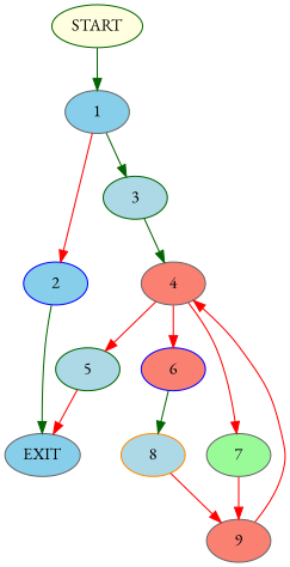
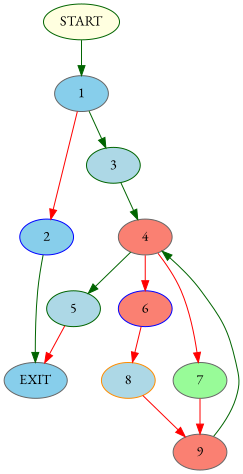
  digraph {
    fontname="EB Garamond"
    node [color=gray40 fillcolor=skyblue fontname="EB Garamond" style=filled]
    edge [color=red fontname="EB Garamond"]
    n1 [color=darkgreen fillcolor=lightyellow label=START]
    1
    2 [color=blue]
    3 [color=darkgreen fillcolor=lightblue]
    n5 [label=EXIT]
    4 [fillcolor=salmon]
    5 [color=darkgreen fillcolor=lightblue]
    6 [color=blue fillcolor=salmon]
    7 [fillcolor=palegreen]
    8 [color=darkorange fillcolor=lightblue]
    9 [fillcolor=salmon]
    n1 -> 1 [color=darkgreen]
    1 -> 2
    1 -> 3 [color=darkgreen]
    2 -> n5 [color=darkgreen]
    3 -> 4 [color=darkgreen]
-   4 -> 5
+   4 -> 5 [color=darkgreen]
    4 -> 6
    4 -> 7
    5 -> n5
-   6 -> 8 [color=darkgreen]
+   6 -> 8
    7 -> 9
    8 -> 9
-   9 -> 4
+   9 -> 4 [color=darkgreen]
  }
